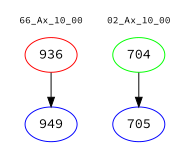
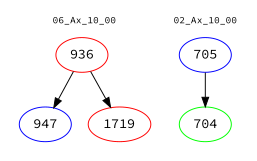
  digraph {
    fontname="Source Code Pro"
    node [color=red fontname="Source Code Pro"]
    edge [color=black fontname="Source Code Pro"]
    n1 [label=936]
-   n2 [color=blue label=949]
+   n2 [color=blue label=947]
+   n3 [label=1719]
    n4 [color=green label=704]
    n5 [color=blue label=705]
    subgraph cluster_1 {
      color=white
      fontsize=10
-     label="66_Ax_10_00"
+     label="06_Ax_10_00"
      n1
      n2
+     n3
    }
    subgraph cluster_2 {
      color=white
      fontsize=10
      label="02_Ax_10_00"
      n4
      n5
    }
    n1 -> n2
-   n4 -> n5
+   n1 -> n3
+   n5 -> n4
  }
